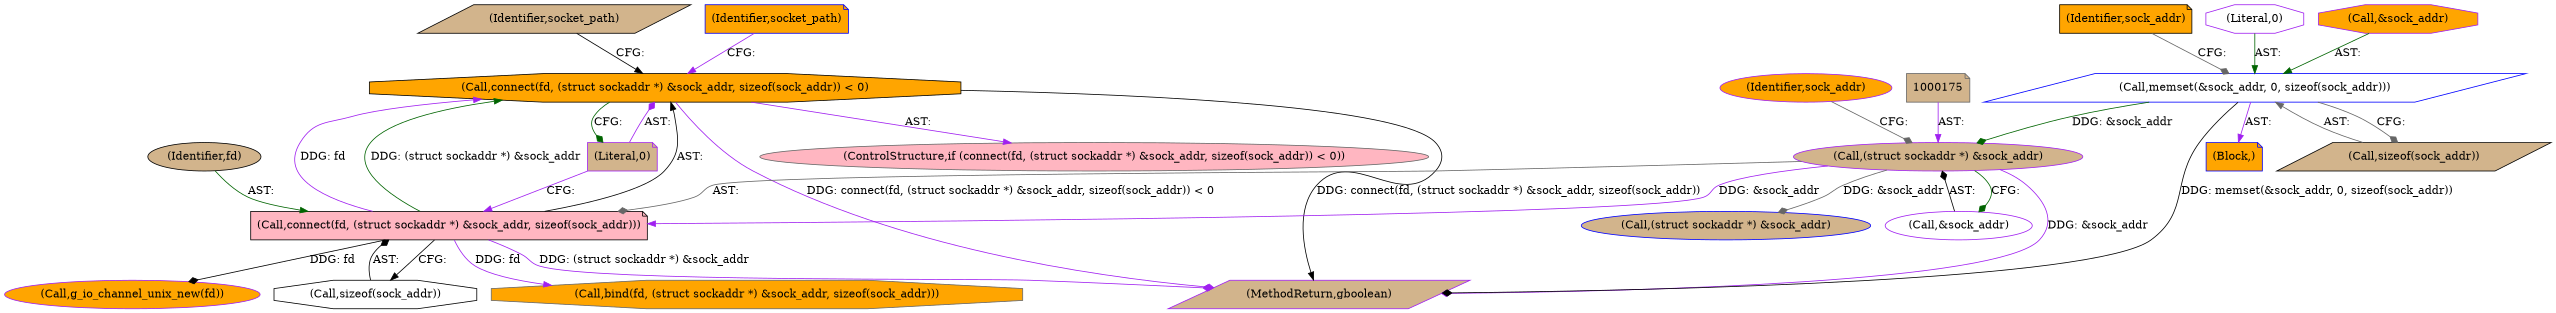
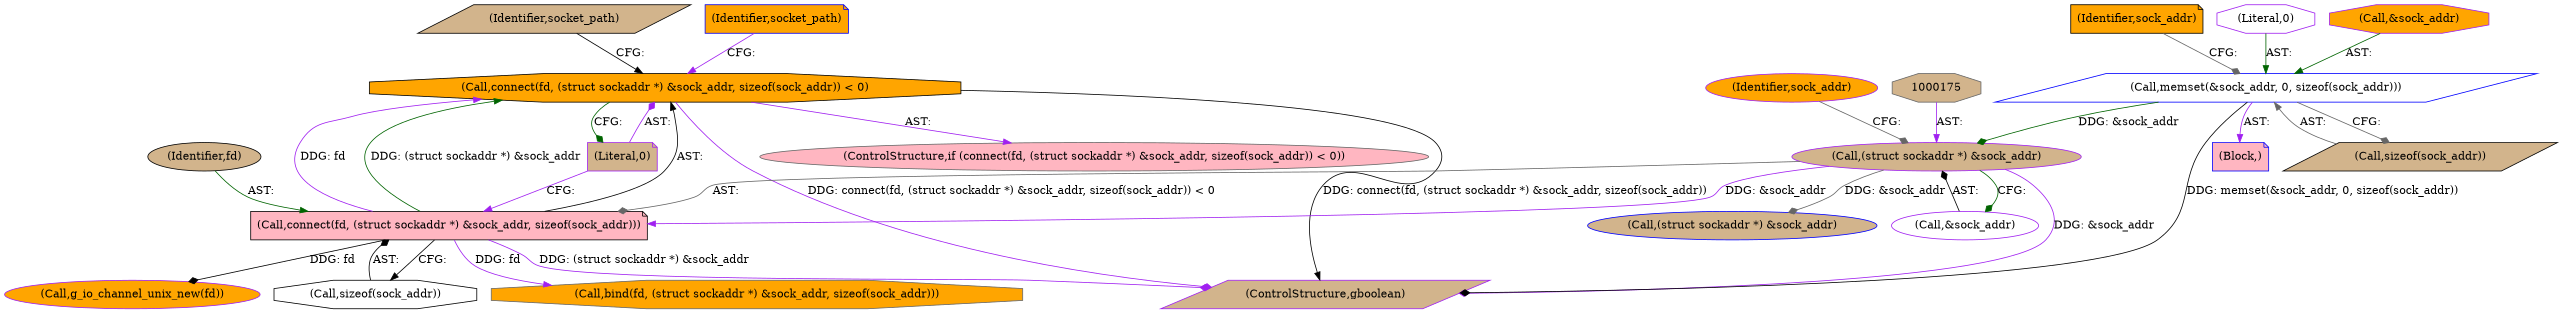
  digraph {
    node [color=purple fillcolor=tan shape=ellipse style=filled]
    edge [arrowhead=normal color=purple]
    n1 [color=black fillcolor=orange label="(Call,connect(fd, (struct sockaddr *) &sock_addr, sizeof(sock_addr)) < 0)" shape=octagon]
    n2 [label="(Literal,0)" shape=note]
    n3 [color=gray40 fillcolor=lightpink label="(ControlStructure,if (connect(fd, (struct sockaddr *) &sock_addr, sizeof(sock_addr)) < 0))"]
-   n4 [label="(MethodReturn,gboolean)" shape=parallelogram]
+   n4 [label="(ControlStructure,gboolean)" shape=parallelogram]
    n5 [color=black fillcolor=lightpink label="(Call,connect(fd, (struct sockaddr *) &sock_addr, sizeof(sock_addr)))" shape=note]
    n6 [color=gray40 fillcolor=orange label="(Call,bind(fd, (struct sockaddr *) &sock_addr, sizeof(sock_addr)))" shape=octagon]
    n7 [fillcolor=orange label="(Call,g_io_channel_unix_new(fd))"]
    n8 [color=black fillcolor=white label="(Call,sizeof(sock_addr))" shape=octagon]
    n9 [label="(Call,(struct sockaddr *) &sock_addr)"]
    n10 [color=blue label="(Call,(struct sockaddr *) &sock_addr)"]
    n11 [fillcolor=white label="(Call,&sock_addr)"]
    n12 [color=blue fillcolor=white label="(Call,memset(&sock_addr, 0, sizeof(sock_addr)))" shape=parallelogram]
-   n13 [color=blue fillcolor=orange label="(Block,)" shape=note]
+   n13 [color=blue fillcolor=lightpink label="(Block,)" shape=note]
    n14 [color=black label="(Call,sizeof(sock_addr))" shape=parallelogram]
    n15 [color=black fillcolor=orange label="(Identifier,sock_addr)" shape=note]
    n16 [color=blue fillcolor=orange label="(Identifier,socket_path)" shape=note]
    n17 [color=black label="(Identifier,socket_path)" shape=parallelogram]
    n18 [fillcolor=orange label="(Identifier,sock_addr)"]
    n19 [fillcolor=white label="(Literal,0)" shape=octagon]
    n20 [color=black label="(Identifier,fd)"]
    n21 [fillcolor=orange label="(Call,&sock_addr)" shape=octagon]
-   1000175 [color=gray40 shape=note]
+   1000175 [color=gray40 shape=octagon]
    n1 -> n2 [arrowhead=diamond color=darkgreen label="CFG: "]
    n1 -> n3 [label="AST: "]
    n1 -> n4 [color=black label="DDG: connect(fd, (struct sockaddr *) &sock_addr, sizeof(sock_addr))"]
    n1 -> n4 [arrowhead=diamond label="DDG: connect(fd, (struct sockaddr *) &sock_addr, sizeof(sock_addr)) < 0"]
    n2 -> n1 [arrowhead=diamond label="AST: "]
    n2 -> n5 [label="CFG: "]
    n5 -> n1 [color=black label="AST: "]
    n5 -> n1 [label="DDG: fd"]
    n5 -> n1 [color=darkgreen label="DDG: (struct sockaddr *) &sock_addr"]
    n5 -> n4 [arrowhead=diamond label="DDG: (struct sockaddr *) &sock_addr"]
    n5 -> n6 [label="DDG: fd"]
    n5 -> n7 [arrowhead=diamond color=black label="DDG: fd"]
    n5 -> n8 [color=black label="CFG: "]
    n8 -> n5 [arrowhead=diamond color=black label="AST: "]
    n9 -> n4 [arrowhead=diamond label="DDG: &sock_addr"]
    n9 -> n5 [arrowhead=diamond color=gray40 label="AST: "]
    n9 -> n5 [label="DDG: &sock_addr"]
    n9 -> n10 [arrowhead=diamond color=gray40 label="DDG: &sock_addr"]
    n9 -> n11 [arrowhead=diamond color=darkgreen label="CFG: "]
    n11 -> n9 [arrowhead=diamond color=black label="AST: "]
    n12 -> n4 [arrowhead=diamond color=black label="DDG: memset(&sock_addr, 0, sizeof(sock_addr))"]
    n12 -> n9 [arrowhead=diamond color=darkgreen label="DDG: &sock_addr"]
    n12 -> n13 [label="AST: "]
    n12 -> n14 [arrowhead=diamond color=gray40 label="CFG: "]
    n14 -> n12 [color=gray40 label="AST: "]
    n15 -> n12 [arrowhead=diamond color=gray40 label="CFG: "]
    n16 -> n1 [label="CFG: "]
    n17 -> n1 [color=black label="CFG: "]
    n18 -> n9 [arrowhead=diamond color=gray40 label="CFG: "]
    n19 -> n12 [color=darkgreen label="AST: "]
    n20 -> n5 [color=darkgreen label="AST: "]
    n21 -> n12 [color=darkgreen label="AST: "]
    1000175 -> n9 [label="AST: "]
  }
